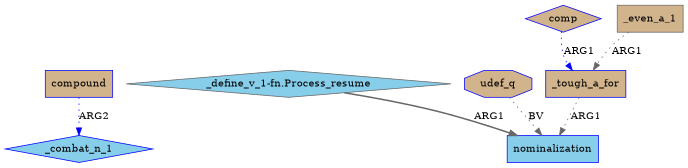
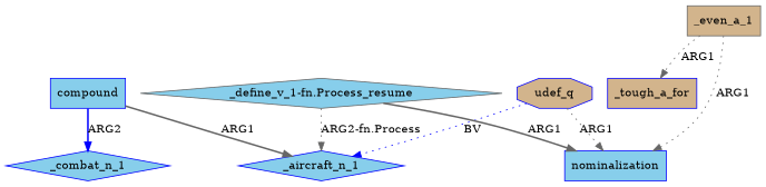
  digraph {
    node [color=blue fillcolor=tan shape=diamond style=filled]
    edge [color=gray40 style=dotted]
-   compound [shape=box]
+   _aircraft_n_1 [fillcolor=skyblue]
+   compound [fillcolor=skyblue shape=box]
    _combat_n_1 [fillcolor=skyblue]
    _even_a_1 [color=gray40 shape=box]
    _tough_a_for [shape=box]
    nominalization [fillcolor=skyblue shape=box]
    udef_q [shape=octagon]
-   comp
    "_define_v_1-fn.Process_resume" [color=gray40 fillcolor=skyblue]
-   compound -> _combat_n_1 [color=blue label=ARG2]
+   compound -> _aircraft_n_1 [label=ARG1 style=bold]
+   compound -> _combat_n_1 [color=blue label=ARG2 style=bold]
    _even_a_1 -> _tough_a_for [label=ARG1]
-   _tough_a_for -> nominalization [label=ARG1]
-   udef_q -> nominalization [label=BV]
-   comp -> _tough_a_for [color=blue label=ARG1]
+   _even_a_1 -> nominalization [label=ARG1]
+   udef_q -> _aircraft_n_1 [color=blue label=BV]
+   udef_q -> nominalization [label=ARG1]
+   "_define_v_1-fn.Process_resume" -> _aircraft_n_1 [label="ARG2-fn.Process"]
    "_define_v_1-fn.Process_resume" -> nominalization [label=ARG1 style=bold]
  }
